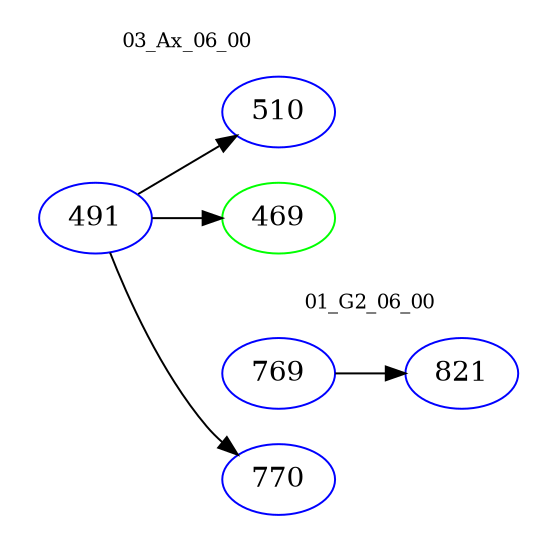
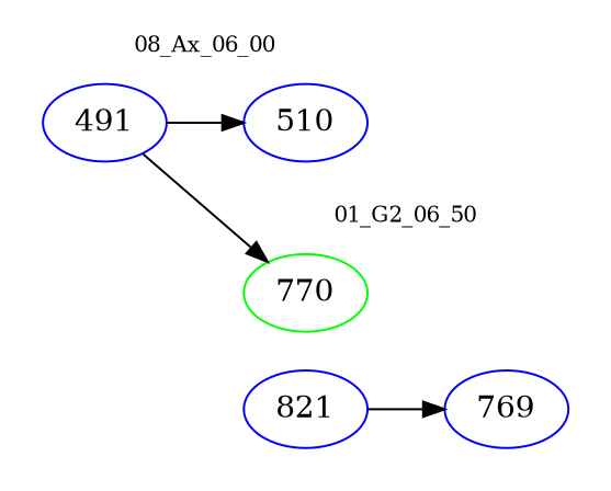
  digraph {
    rankdir=LR
    node [color=blue]
    edge [color=black]
    n1 [label=491]
-   n2 [color=green label=469]
    n3 [label=510]
    n4 [label=769]
-   n5 [label=770]
+   n5 [color=green label=770]
    n6 [label=821]
    subgraph cluster_1 {
      color=white
      fontsize=10
-     label="03_Ax_06_00"
+     label="08_Ax_06_00"
      n1
-     n2
      n3
    }
    subgraph cluster_2 {
      color=white
      fontsize=10
-     label="01_G2_06_00"
+     label="01_G2_06_50"
      n4
      n5
      n6
    }
-   n1 -> n2
    n1 -> n3
    n1 -> n5
-   n4 -> n6
+   n6 -> n4
  }
